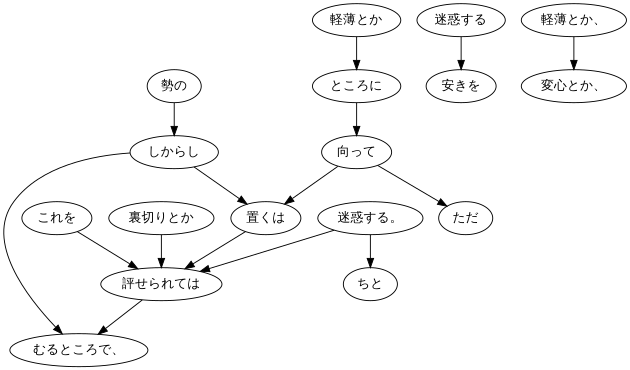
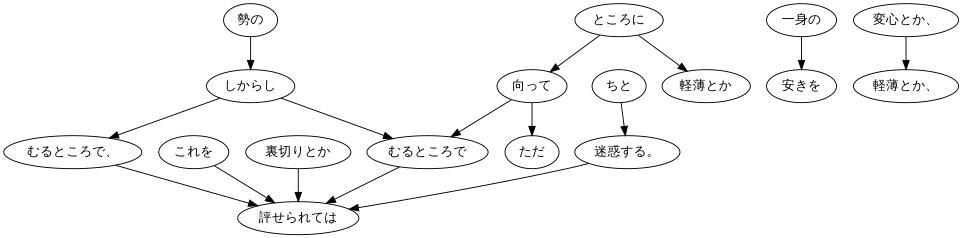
  digraph {
    fontname="Comic Neue"
    node [fontname="Comic Neue"]
    edge [fontname="Comic Neue"]
    n1 [label="ただ"]
    n2 [label="向って"]
-   n3 [label="置くは"]
+   n3 [label="むるところで"]
    n4 [label="軽薄とか"]
    n5 [label="ところに"]
    n6 [label="評せられては"]
-   n7 [label="迷惑する"]
+   n7 [label="一身の"]
    n8 [label="安きを"]
    n9 [label="勢の"]
    n10 [label="しからし"]
    n11 [label="むるところで、"]
    n12 [label="これを"]
    n13 [label="変心とか、"]
    n14 [label="軽薄とか、"]
    n15 [label="裏切りとか"]
    n16 [label="迷惑する。"]
    n17 [label="ちと"]
    n2 -> n1
    n2 -> n3
    n3 -> n6
-   n4 -> n5
+   n5 -> n4
    n5 -> n2
    n7 -> n8
    n9 -> n10
    n10 -> n3
    n10 -> n11
-   n6 -> n11
+   n11 -> n6
    n12 -> n6
-   n14 -> n13
+   n13 -> n14
    n15 -> n6
    n16 -> n6
-   n16 -> n17
+   n17 -> n16
  }
